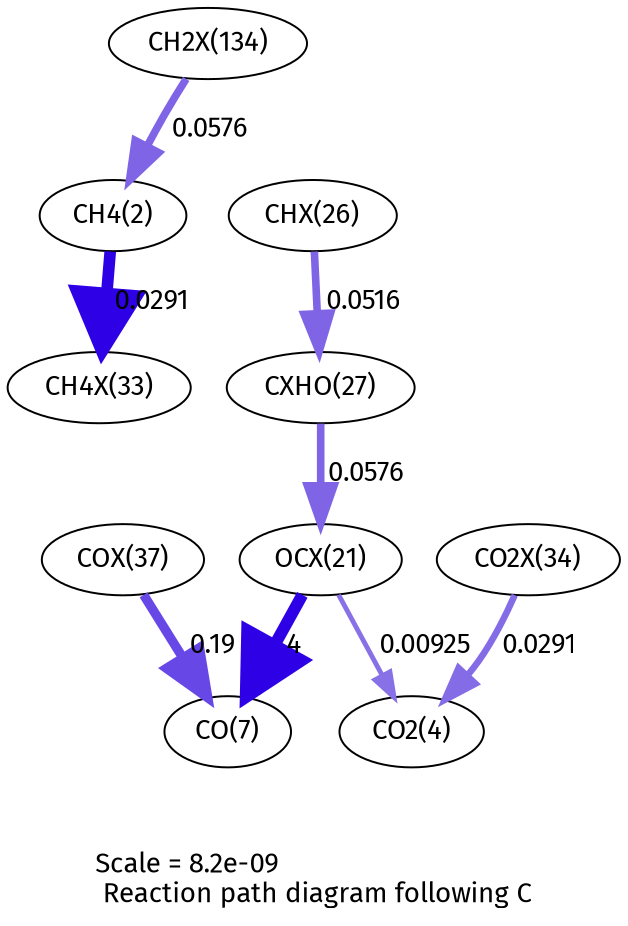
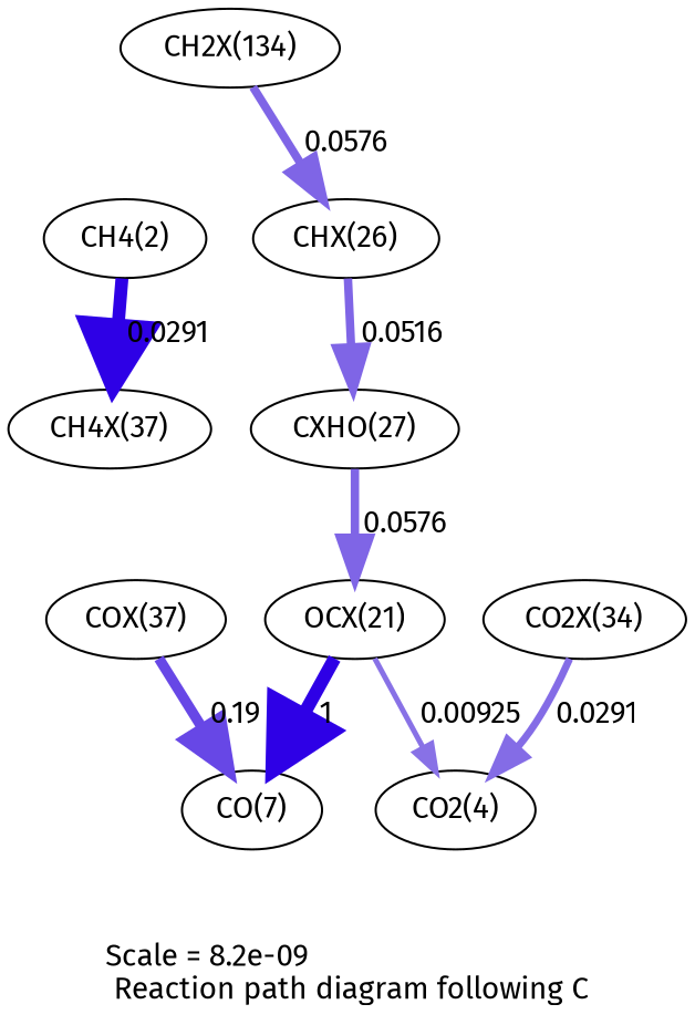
  digraph {
    fontname="Fira Sans"
    label="Scale = 8.2e-09\l Reaction path diagram following C"
    node [fontname="Fira Sans"]
    edge [arrowsize=1.92 color="0.7, 0.558, 0.9" fontname="Fira Sans" penwidth=3.84]
    n1 [label="CH4(2)"]
-   n2 [label="CH4X(33)"]
+   n2 [label="CH4X(37)"]
    n3 [label="CH2X(134)"]
    n4 [label="CHX(26)"]
    n5 [label="CXHO(27)"]
    n6 [label="OCX(21)"]
    n7 [label="CO(7)"]
    n8 [label="CO2(4)"]
    n9 [label="COX(37)"]
    n10 [label="CO2X(34)"]
    n1 -> n2 [arrowsize=2.95 color="0.7, 1.38, 0.9" label=" 0.0291" penwidth=5.9]
-   n3 -> n1 [label=" 0.0576"]
+   n3 -> n4 [label=" 0.0576"]
    n4 -> n5 [label=" 0.0516"]
    n5 -> n6 [label=" 0.0576"]
-   n6 -> n7 [arrowsize=3 color="0.7, 1.5, 0.9" label=" 4" penwidth=6]
+   n6 -> n7 [arrowsize=3 color="0.7, 1.5, 0.9" label=" 1" penwidth=6]
    n6 -> n8 [arrowsize=1.23 color="0.7, 0.509, 0.9" label=" 0.00925" penwidth=2.46]
    n9 -> n7 [arrowsize=2.37 color="0.7, 0.69, 0.9" label=" 0.19" penwidth=4.75]
    n10 -> n8 [arrowsize=1.66 color="0.7, 0.529, 0.9" label=" 0.0291" penwidth=3.33]
  }
